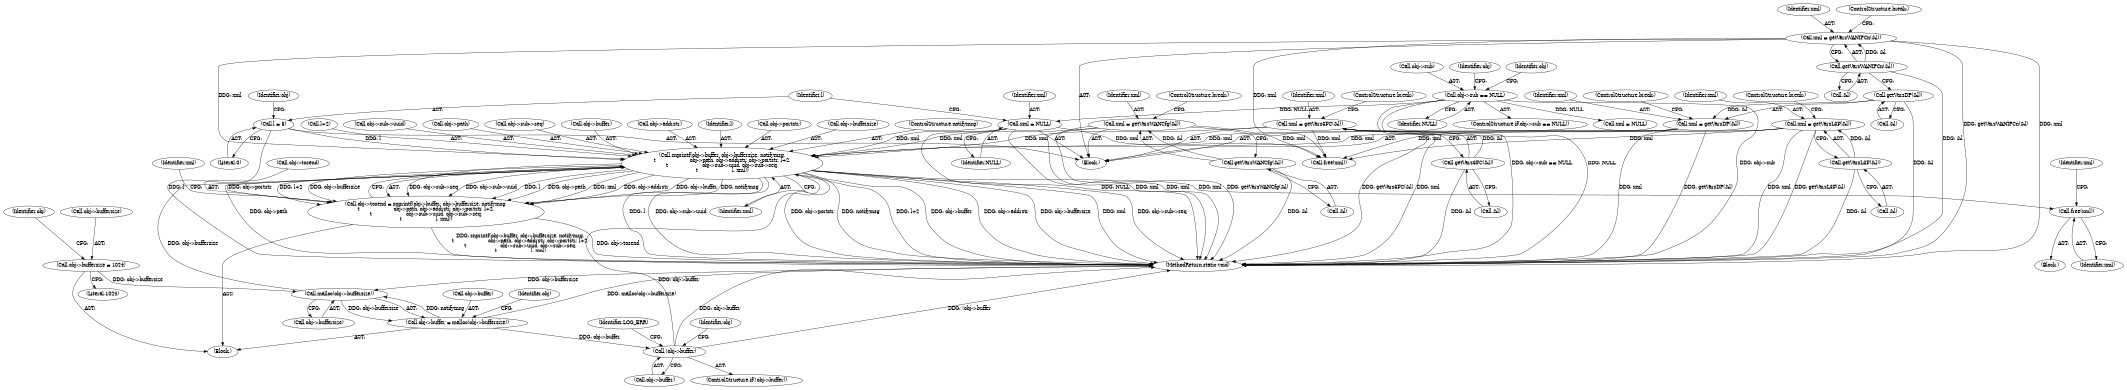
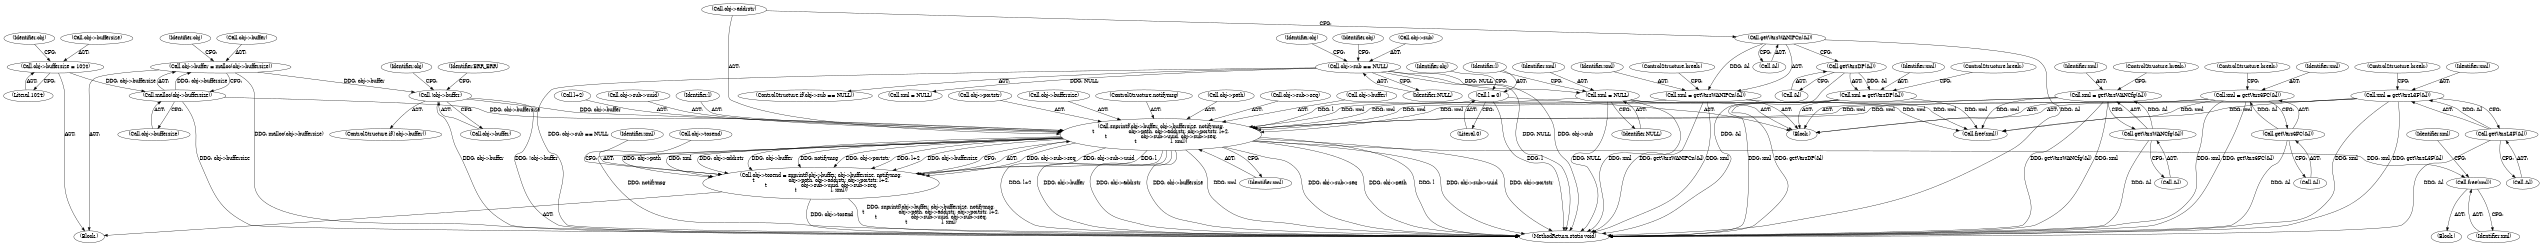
  digraph {
    n1 [label="(Call,snprintf(obj->buffer, obj->buffersize, notifymsg,\n\t                       obj->path, obj->addrstr, obj->portstr, l+2,\n\t                       obj->sub->uuid, obj->sub->seq,\n\t                       l, xml))"]
    n2 [label="(Call,obj->tosend = snprintf(obj->buffer, obj->buffersize, notifymsg,\n\t                       obj->path, obj->addrstr, obj->portstr, l+2,\n\t                       obj->sub->uuid, obj->sub->seq,\n\t                       l, xml))"]
    n3 [label="(Call,free(xml))"]
    n4 [label="(MethodReturn,static void)"]
    n5 [label="(Identifier,xml)"]
    n6 [label="(Block,)"]
    n7 [label="(Identifier,xml)"]
    n8 [label="(Block,)"]
    n9 [label="(Call,!obj->buffer)"]
    n10 [label="(Call,obj->buffer)"]
    n11 [label="(ControlStructure,if(!obj->buffer))"]
    n12 [label="(Call,obj->buffer = malloc(obj->buffersize))"]
    n13 [label="(Call,malloc(obj->buffersize))"]
    n14 [label="(Call,obj->buffersize)"]
    n15 [label="(Call,obj->buffersize = 1024)"]
    n16 [label="(Literal,1024)"]
-   n17 [label="(Call,l = 8)"]
+   n17 [label="(Call,l = 0)"]
    n18 [label="(Literal,0)"]
    n19 [label="(Block,)"]
    n20 [label="(Call,l+2)"]
    n21 [label="(Call,xml = getVarsWANCfg(&l))"]
    n22 [label="(Call,getVarsWANCfg(&l))"]
    n23 [label="(Call,free(xml))"]
    n24 [label="(Call,&l)"]
    n25 [label="(Call,xml = getVars6FC(&l))"]
    n26 [label="(Call,getVars6FC(&l))"]
    n27 [label="(Call,&l)"]
    n28 [label="(Call,xml = getVarsWANIPCn(&l))"]
    n29 [label="(Call,getVarsWANIPCn(&l))"]
    n30 [label="(Call,&l)"]
    n31 [label="(Call,getVarsDP(&l))"]
    n32 [label="(Call,xml = NULL)"]
    n33 [label="(Identifier,NULL)"]
    n34 [label="(Call,obj->sub == NULL)"]
    n35 [label="(Call,xml = NULL)"]
    n36 [label="(Identifier,NULL)"]
    n37 [label="(ControlStructure,if(obj->sub == NULL))"]
    n38 [label="(Call,xml = getVarsDP(&l))"]
    n39 [label="(Call,&l)"]
    n40 [label="(Call,xml = getVarsL3F(&l))"]
    n41 [label="(Call,getVarsL3F(&l))"]
    n42 [label="(Call,&l)"]
    n43 [label="(Call,obj->tosend)"]
    n44 [label="(Identifier,l)"]
    n45 [label="(ControlStructure,break;)"]
    n46 [label="(Call,obj->sub->uuid)"]
    n47 [label="(Identifier,xml)"]
-   n48 [label="(Identifier,LOG_ERR)"]
+   n48 [label="(Identifier,ERR_ERR)"]
    n49 [label="(Call,obj->sub)"]
    n50 [label="(Call,obj->buffer)"]
    n51 [label="(Identifier,obj)"]
    n52 [label="(ControlStructure,break;)"]
    n53 [label="(Call,obj->path)"]
    n54 [label="(Call,obj->sub->seq)"]
    n55 [label="(Identifier,obj)"]
    n56 [label="(Call,obj->buffersize)"]
    n57 [label="(Identifier,xml)"]
    n58 [label="(Call,obj->buffer)"]
    n59 [label="(ControlStructure,break;)"]
    n60 [label="(Call,obj->addrstr)"]
    n61 [label="(Identifier,xml)"]
    n62 [label="(Identifier,obj)"]
    n63 [label="(Identifier,obj)"]
    n64 [label="(Identifier,xml)"]
    n65 [label="(Identifier,xml)"]
    n66 [label="(Identifier,l)"]
    n67 [label="(Call,obj->portstr)"]
    n68 [label="(Call,obj->buffersize)"]
    n69 [label="(ControlStructure,notifymsg)"]
    n70 [label="(Identifier,xml)"]
    n71 [label="(ControlStructure,break;)"]
    n72 [label="(Identifier,xml)"]
    n73 [label="(Identifier,xml)"]
    n74 [label="(ControlStructure,break;)"]
    n75 [label="(Identifier,obj)"]
    n76 [label="(Identifier,obj)"]
    n1 -> n2 [label="AST: "]
    n1 -> n2 [label="DDG: obj->sub->seq"]
    n1 -> n2 [label="DDG: obj->sub->uuid"]
    n1 -> n2 [label="DDG: l"]
    n1 -> n2 [label="DDG: obj->path"]
    n1 -> n2 [label="DDG: xml"]
    n1 -> n2 [label="DDG: obj->addrstr"]
    n1 -> n2 [label="DDG: obj->buffer"]
    n1 -> n2 [label="DDG: notifymsg"]
    n1 -> n2 [label="DDG: obj->portstr"]
    n1 -> n2 [label="DDG: l+2"]
    n1 -> n2 [label="DDG: obj->buffersize"]
    n1 -> n3 [label="DDG: xml"]
    n1 -> n4 [label="DDG: l+2"]
    n1 -> n4 [label="DDG: obj->buffer"]
    n1 -> n4 [label="DDG: obj->addrstr"]
    n1 -> n4 [label="DDG: obj->buffersize"]
    n1 -> n4 [label="DDG: xml"]
    n1 -> n4 [label="DDG: obj->sub->seq"]
    n1 -> n4 [label="DDG: obj->path"]
    n1 -> n4 [label="DDG: l"]
    n1 -> n4 [label="DDG: obj->sub->uuid"]
    n1 -> n4 [label="DDG: obj->portstr"]
    n1 -> n4 [label="DDG: notifymsg"]
    n1 -> n5 [label="CFG: "]
    n2 -> n1 [label="CFG: "]
    n2 -> n4 [label="DDG: snprintf(obj->buffer, obj->buffersize, notifymsg,\n\t                       obj->path, obj->addrstr, obj->portstr, l+2,\n\t                       obj->sub->uuid, obj->sub->seq,\n\t                       l, xml)"]
    n2 -> n4 [label="DDG: obj->tosend"]
    n2 -> n6 [label="AST: "]
    n3 -> n7 [label="CFG: "]
    n3 -> n8 [label="AST: "]
    n5 -> n1 [label="AST: "]
    n7 -> n3 [label="AST: "]
    n9 -> n1 [label="DDG: obj->buffer"]
    n9 -> n4 [label="DDG: obj->buffer"]
    n9 -> n4 [label="DDG: !obj->buffer"]
    n9 -> n10 [label="CFG: "]
    n9 -> n11 [label="AST: "]
    n10 -> n9 [label="AST: "]
    n12 -> n4 [label="DDG: malloc(obj->buffersize)"]
    n12 -> n6 [label="AST: "]
    n12 -> n9 [label="DDG: obj->buffer"]
-   n12 -> n13 [label="DDG: notifymsg"]
+   n12 -> n13 [label="CFG: "]
    n13 -> n1 [label="DDG: obj->buffersize"]
-   n4 -> n13 [label="DDG: obj->buffersize"]
+   n13 -> n4 [label="DDG: obj->buffersize"]
    n13 -> n12 [label="AST: "]
    n13 -> n12 [label="DDG: obj->buffersize"]
    n13 -> n14 [label="CFG: "]
    n14 -> n13 [label="AST: "]
    n15 -> n6 [label="AST: "]
    n15 -> n13 [label="DDG: obj->buffersize"]
    n15 -> n16 [label="CFG: "]
+   n16 -> n15 [label="AST: "]
    n17 -> n1 [label="DDG: l"]
    n17 -> n4 [label="DDG: l"]
    n17 -> n18 [label="CFG: "]
    n17 -> n19 [label="AST: "]
    n18 -> n17 [label="AST: "]
    n20 -> n1 [label="AST: "]
    n21 -> n1 [label="DDG: xml"]
    n21 -> n4 [label="DDG: xml"]
    n21 -> n4 [label="DDG: getVarsWANCfg(&l)"]
    n21 -> n19 [label="AST: "]
    n21 -> n22 [label="CFG: "]
    n21 -> n23 [label="DDG: xml"]
    n22 -> n4 [label="DDG: &l"]
    n22 -> n21 [label="AST: "]
    n22 -> n21 [label="DDG: &l"]
    n22 -> n24 [label="CFG: "]
    n24 -> n22 [label="AST: "]
    n25 -> n1 [label="DDG: xml"]
    n25 -> n4 [label="DDG: xml"]
    n25 -> n4 [label="DDG: getVars6FC(&l)"]
    n25 -> n19 [label="AST: "]
    n25 -> n23 [label="DDG: xml"]
    n25 -> n26 [label="CFG: "]
    n26 -> n4 [label="DDG: &l"]
    n26 -> n25 [label="AST: "]
    n26 -> n25 [label="DDG: &l"]
    n26 -> n27 [label="CFG: "]
    n27 -> n26 [label="AST: "]
    n28 -> n1 [label="DDG: xml"]
    n28 -> n4 [label="DDG: getVarsWANIPCn(&l)"]
    n28 -> n4 [label="DDG: xml"]
    n28 -> n19 [label="AST: "]
    n28 -> n23 [label="DDG: xml"]
-   n28 -> n29 [label="CFG: "]
+   n60 -> n29 [label="CFG: "]
    n29 -> n4 [label="DDG: &l"]
    n29 -> n28 [label="AST: "]
    n29 -> n28 [label="DDG: &l"]
    n29 -> n30 [label="CFG: "]
    n29 -> n31 [label="CFG: "]
    n30 -> n29 [label="AST: "]
    n31 -> n4 [label="DDG: &l"]
    n31 -> n38 [label="AST: "]
    n31 -> n38 [label="DDG: &l"]
    n31 -> n39 [label="CFG: "]
    n32 -> n1 [label="DDG: xml"]
    n32 -> n4 [label="DDG: NULL"]
    n32 -> n4 [label="DDG: xml"]
    n32 -> n19 [label="AST: "]
    n32 -> n23 [label="DDG: xml"]
    n32 -> n33 [label="CFG: "]
    n33 -> n32 [label="AST: "]
    n34 -> n4 [label="DDG: NULL"]
    n34 -> n4 [label="DDG: obj->sub"]
    n34 -> n4 [label="DDG: obj->sub == NULL"]
    n34 -> n32 [label="DDG: NULL"]
    n34 -> n35 [label="DDG: NULL"]
    n34 -> n36 [label="CFG: "]
    n34 -> n37 [label="AST: "]
    n36 -> n34 [label="AST: "]
    n38 -> n1 [label="DDG: xml"]
    n38 -> n4 [label="DDG: getVarsDP(&l)"]
    n38 -> n4 [label="DDG: xml"]
    n38 -> n19 [label="AST: "]
    n38 -> n23 [label="DDG: xml"]
    n39 -> n31 [label="AST: "]
    n40 -> n1 [label="DDG: xml"]
    n40 -> n4 [label="DDG: xml"]
    n40 -> n4 [label="DDG: getVarsL3F(&l)"]
    n40 -> n19 [label="AST: "]
    n40 -> n23 [label="DDG: xml"]
    n40 -> n41 [label="CFG: "]
    n41 -> n4 [label="DDG: &l"]
    n41 -> n40 [label="AST: "]
    n41 -> n40 [label="DDG: &l"]
    n41 -> n42 [label="CFG: "]
    n42 -> n41 [label="AST: "]
    n43 -> n2 [label="AST: "]
    n44 -> n17 [label="AST: "]
    n44 -> n32 [label="CFG: "]
    n45 -> n40 [label="CFG: "]
    n46 -> n1 [label="AST: "]
    n47 -> n3 [label="CFG: "]
    n48 -> n9 [label="CFG: "]
    n49 -> n34 [label="AST: "]
    n50 -> n12 [label="AST: "]
    n51 -> n34 [label="CFG: "]
    n52 -> n25 [label="CFG: "]
    n53 -> n1 [label="AST: "]
    n54 -> n1 [label="AST: "]
    n55 -> n9 [label="CFG: "]
    n56 -> n15 [label="AST: "]
    n57 -> n2 [label="CFG: "]
    n58 -> n1 [label="AST: "]
    n59 -> n38 [label="CFG: "]
    n60 -> n1 [label="AST: "]
    n61 -> n25 [label="AST: "]
    n62 -> n12 [label="CFG: "]
    n63 -> n15 [label="CFG: "]
    n64 -> n40 [label="AST: "]
    n65 -> n28 [label="AST: "]
    n66 -> n1 [label="AST: "]
    n67 -> n1 [label="AST: "]
    n68 -> n1 [label="AST: "]
    n69 -> n1 [label="AST: "]
    n70 -> n32 [label="AST: "]
    n71 -> n28 [label="CFG: "]
    n72 -> n38 [label="AST: "]
    n73 -> n21 [label="AST: "]
    n74 -> n21 [label="CFG: "]
    n75 -> n34 [label="CFG: "]
    n76 -> n17 [label="CFG: "]
  }
